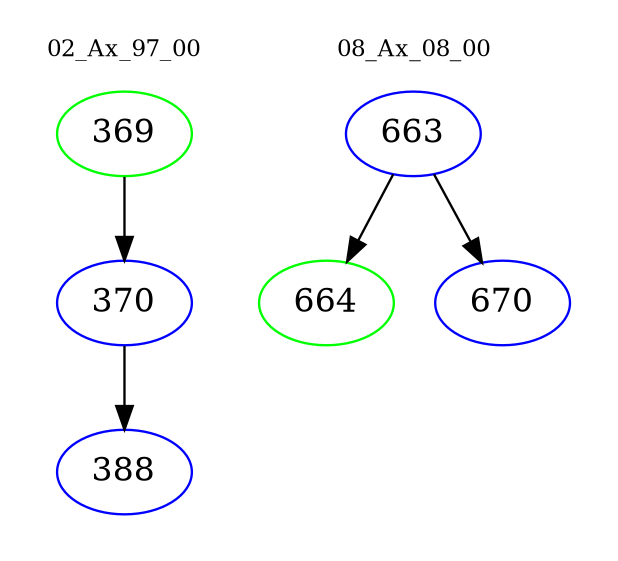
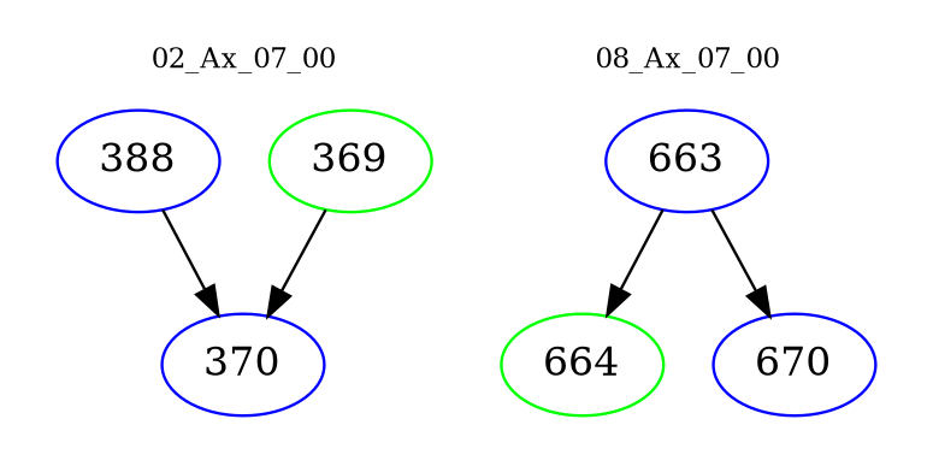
  digraph {
    node [color=blue]
    edge [color=black]
    n1 [label=370]
    n2 [color=green label=369]
    n3 [label=388]
    n4 [label=663]
    n5 [color=green label=664]
    n6 [label=670]
    subgraph cluster_1 {
      color=white
      fontsize=10
-     label="02_Ax_97_00"
+     label="02_Ax_07_00"
      n1
      n2
      n3
    }
    subgraph cluster_2 {
      color=white
      fontsize=10
-     label="08_Ax_08_00"
+     label="08_Ax_07_00"
      n4
      n5
      n6
    }
-   n1 -> n3
+   n3 -> n1
    n2 -> n1
    n4 -> n5
    n4 -> n6
  }
